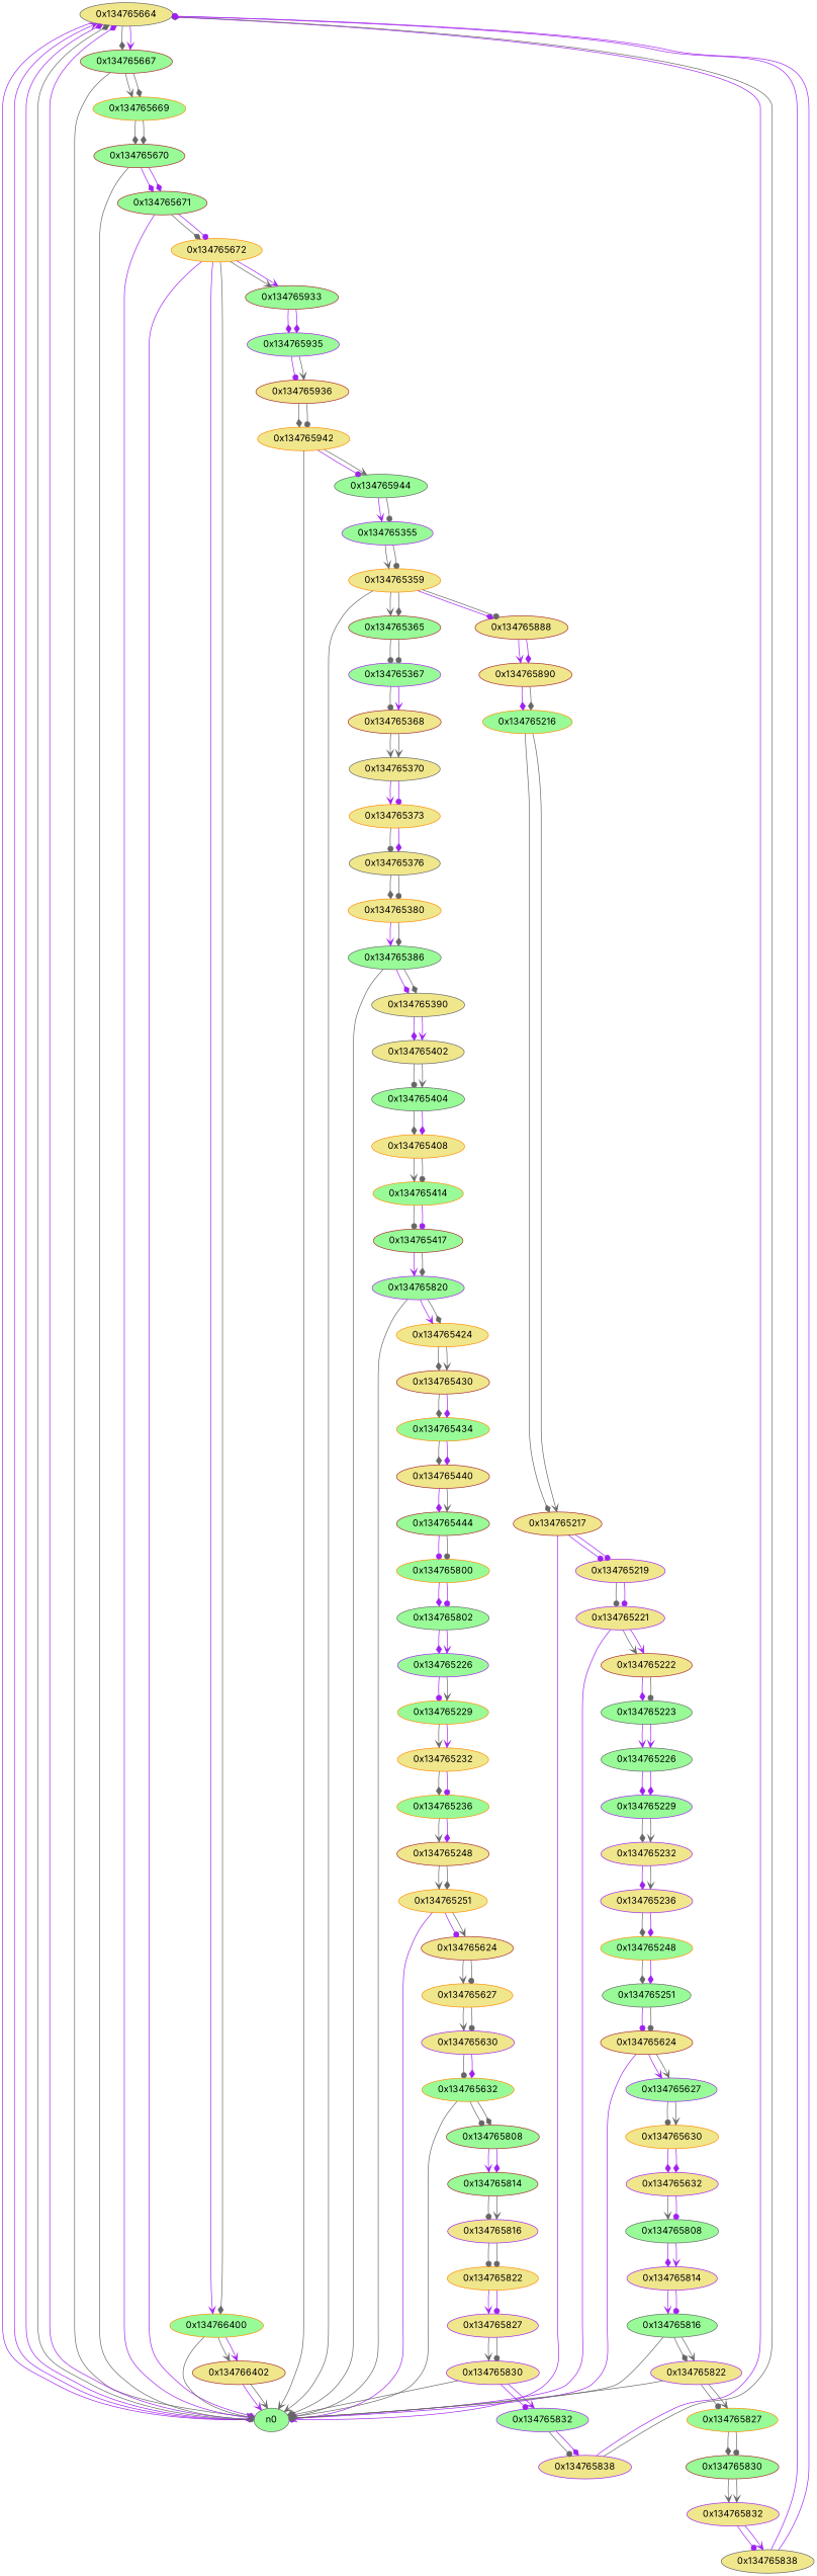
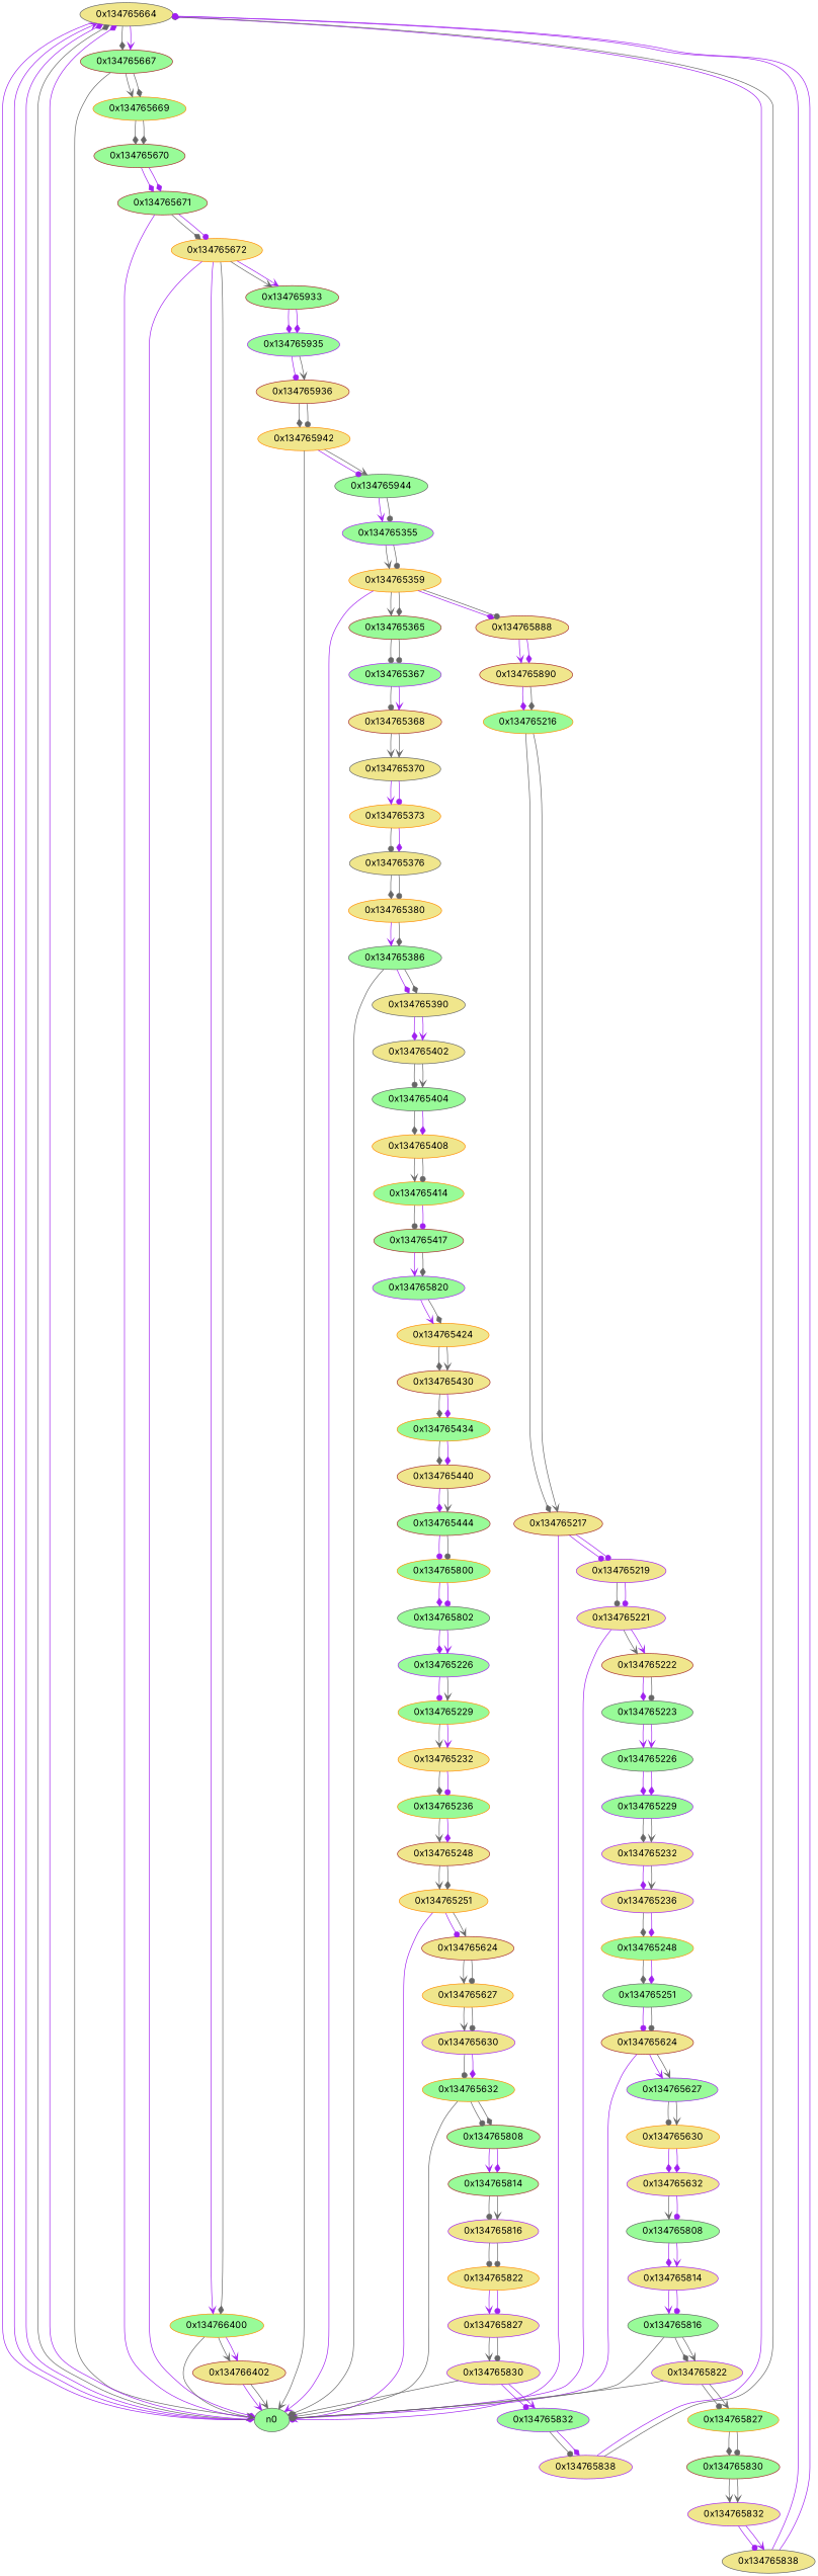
  digraph {
    fontname=Inter
    node [color=darkorange fillcolor=khaki fontname=Inter style=filled]
    edge [arrowhead=diamond color=gray40 fontname=Inter]
    n1 [color=gray40 label="0x134765664"]
    n2 [color=brown fillcolor=palegreen label="0x134765667"]
    n0 [color=gray40 fillcolor=palegreen]
    n3 [fillcolor=palegreen label="0x134765669"]
    n4 [color=brown fillcolor=palegreen label="0x134765670"]
    n5 [color=brown fillcolor=palegreen label="0x134765671"]
    n6 [label="0x134765672"]
    n7 [fillcolor=palegreen label="0x134766400"]
    n9 [color=brown fillcolor=palegreen label="0x134765933"]
    n8 [color=brown label="0x134766402"]
    n10 [color=purple fillcolor=palegreen label="0x134765935"]
    n11 [color=brown label="0x134765936"]
    n12 [label="0x134765942"]
    n13 [color=gray40 fillcolor=palegreen label="0x134765944"]
    n14 [color=purple fillcolor=palegreen label="0x134765355"]
    n15 [label="0x134765359"]
    n16 [color=brown fillcolor=palegreen label="0x134765365"]
    n56 [color=brown label="0x134765888"]
    n17 [color=purple fillcolor=palegreen label="0x134765367"]
    n57 [color=brown label="0x134765890"]
    n18 [color=brown label="0x134765368"]
    n19 [color=gray40 label="0x134765370"]
    n20 [label="0x134765373"]
    n21 [color=gray40 label="0x134765376"]
    n22 [label="0x134765380"]
    n23 [color=gray40 fillcolor=palegreen label="0x134765386"]
    n24 [color=gray40 label="0x134765390"]
    n25 [color=gray40 label="0x134765402"]
    n26 [color=gray40 fillcolor=palegreen label="0x134765404"]
    n27 [label="0x134765408"]
    n28 [fillcolor=palegreen label="0x134765414"]
    n29 [color=brown fillcolor=palegreen label="0x134765417"]
    n30 [color=purple fillcolor=palegreen label="0x134765820"]
    n31 [label="0x134765424"]
    n32 [color=brown label="0x134765430"]
    n33 [fillcolor=palegreen label="0x134765434"]
    n34 [color=brown label="0x134765440"]
    n35 [color=brown fillcolor=palegreen label="0x134765444"]
    n36 [fillcolor=palegreen label="0x134765800"]
    n37 [color=gray40 fillcolor=palegreen label="0x134765802"]
    n38 [color=purple fillcolor=palegreen label="0x134765226"]
    n39 [fillcolor=palegreen label="0x134765229"]
    n40 [label="0x134765232"]
    n41 [fillcolor=palegreen label="0x134765236"]
    n42 [color=brown label="0x134765248"]
    n43 [label="0x134765251"]
    n44 [color=brown label="0x134765624"]
    n45 [label="0x134765627"]
    n46 [color=purple label="0x134765630"]
    n47 [fillcolor=palegreen label="0x134765632"]
    n48 [color=brown fillcolor=palegreen label="0x134765808"]
    n49 [color=brown fillcolor=palegreen label="0x134765814"]
    n50 [color=purple label="0x134765816"]
    n51 [label="0x134765822"]
    n52 [color=purple label="0x134765827"]
    n53 [color=purple label="0x134765830"]
    n54 [color=purple fillcolor=palegreen label="0x134765832"]
    n55 [color=purple label="0x134765838"]
    n58 [fillcolor=palegreen label="0x134765216"]
    n59 [color=brown label="0x134765217"]
    n60 [color=purple label="0x134765219"]
    n61 [color=purple label="0x134765221"]
    n62 [color=brown label="0x134765222"]
    n63 [color=gray40 fillcolor=palegreen label="0x134765223"]
    n64 [color=gray40 fillcolor=palegreen label="0x134765226"]
    n65 [color=purple fillcolor=palegreen label="0x134765229"]
    n66 [color=purple label="0x134765232"]
    n67 [color=purple label="0x134765236"]
    n68 [fillcolor=palegreen label="0x134765248"]
    n69 [color=gray40 fillcolor=palegreen label="0x134765251"]
    n70 [color=brown label="0x134765624"]
    n71 [color=purple fillcolor=palegreen label="0x134765627"]
    n72 [label="0x134765630"]
    n73 [color=purple label="0x134765632"]
    n74 [color=gray40 fillcolor=palegreen label="0x134765808"]
    n75 [color=purple label="0x134765814"]
    n76 [color=gray40 fillcolor=palegreen label="0x134765816"]
    n77 [color=purple label="0x134765822"]
    n78 [fillcolor=palegreen label="0x134765827"]
    n79 [color=brown fillcolor=palegreen label="0x134765830"]
    n80 [color=purple label="0x134765832"]
    n81 [color=gray40 label="0x134765838"]
    n1 -> n2
    n1 -> n2 [arrowhead=vee color=purple]
    n1 -> n0 [color=purple]
    n2 -> n0 [arrowhead=vee]
    n2 -> n3 [arrowhead=vee]
    n2 -> n3
    n0 -> n1 [arrowhead=vee color=purple]
    n0 -> n1 [color=purple]
    n0 -> n1
    n0 -> n1 [color=purple]
    n3 -> n4
    n3 -> n4
-   n4 -> n0 [arrowhead=dot]
    n4 -> n5 [color=purple]
    n4 -> n5 [color=purple]
    n5 -> n0 [arrowhead=vee color=purple]
    n5 -> n6
    n5 -> n6 [arrowhead=dot color=purple]
    n6 -> n0 [color=purple]
    n6 -> n7 [arrowhead=vee color=purple]
    n6 -> n7
    n6 -> n9 [arrowhead=vee]
    n6 -> n9 [arrowhead=vee color=purple]
    n7 -> n0 [arrowhead=vee]
    n7 -> n8 [arrowhead=vee]
    n7 -> n8 [arrowhead=vee color=purple]
    n9 -> n10 [color=purple]
    n9 -> n10 [color=purple]
    n8 -> n0 [arrowhead=vee color=purple]
    n8 -> n0 [arrowhead=vee]
    n10 -> n11 [arrowhead=dot color=purple]
    n10 -> n11 [arrowhead=vee]
    n11 -> n12
    n11 -> n12 [arrowhead=dot]
    n12 -> n0 [arrowhead=vee]
    n12 -> n13 [arrowhead=dot color=purple]
    n12 -> n13 [arrowhead=vee]
    n13 -> n14 [arrowhead=vee color=purple]
    n13 -> n14 [arrowhead=dot]
    n14 -> n15 [arrowhead=vee]
    n14 -> n15 [arrowhead=dot]
-   n15 -> n0 [arrowhead=vee]
+   n15 -> n0 [arrowhead=vee color=purple]
    n15 -> n16 [arrowhead=vee]
    n15 -> n16
    n15 -> n56 [color=purple]
    n15 -> n56 [arrowhead=dot]
    n16 -> n17 [arrowhead=dot]
    n16 -> n17 [arrowhead=dot]
    n56 -> n57 [arrowhead=vee color=purple]
    n56 -> n57 [color=purple]
    n17 -> n18 [arrowhead=dot]
    n17 -> n18 [arrowhead=vee color=purple]
    n57 -> n58 [color=purple]
    n57 -> n58
    n18 -> n19 [arrowhead=vee]
    n18 -> n19 [arrowhead=vee]
    n19 -> n20 [arrowhead=vee color=purple]
    n19 -> n20 [arrowhead=dot color=purple]
    n20 -> n21 [arrowhead=dot]
    n20 -> n21 [color=purple]
    n21 -> n22
    n21 -> n22 [arrowhead=dot]
    n22 -> n23 [arrowhead=vee color=purple]
    n22 -> n23
    n23 -> n0
    n23 -> n24 [color=purple]
    n23 -> n24
    n24 -> n25 [color=purple]
    n24 -> n25 [arrowhead=vee color=purple]
    n25 -> n26 [arrowhead=dot]
    n25 -> n26 [arrowhead=vee]
    n26 -> n27
    n26 -> n27 [color=purple]
    n27 -> n28 [arrowhead=vee]
    n27 -> n28 [arrowhead=dot]
    n28 -> n29 [arrowhead=dot]
    n28 -> n29 [arrowhead=dot color=purple]
    n29 -> n30 [arrowhead=vee color=purple]
    n29 -> n30
-   n30 -> n0
    n30 -> n31 [arrowhead=vee color=purple]
    n30 -> n31
    n31 -> n32
    n31 -> n32 [arrowhead=vee]
    n32 -> n33
    n32 -> n33 [color=purple]
    n33 -> n34
    n33 -> n34 [color=purple]
    n34 -> n35 [color=purple]
    n34 -> n35 [arrowhead=vee]
    n35 -> n36 [arrowhead=dot color=purple]
    n35 -> n36 [arrowhead=dot]
    n36 -> n37 [color=purple]
    n36 -> n37 [arrowhead=dot color=purple]
    n37 -> n38 [color=purple]
    n37 -> n38 [arrowhead=vee color=purple]
    n38 -> n39 [arrowhead=dot color=purple]
    n38 -> n39 [arrowhead=vee]
    n39 -> n40 [arrowhead=vee]
    n39 -> n40 [arrowhead=vee color=purple]
    n40 -> n41
    n40 -> n41 [arrowhead=dot color=purple]
    n41 -> n42 [arrowhead=vee]
    n41 -> n42 [color=purple]
    n42 -> n43 [arrowhead=vee]
    n42 -> n43
    n43 -> n0 [arrowhead=vee color=purple]
    n43 -> n44 [arrowhead=dot color=purple]
    n43 -> n44 [arrowhead=vee]
    n44 -> n45 [arrowhead=vee]
    n44 -> n45 [arrowhead=dot]
    n45 -> n46 [arrowhead=vee]
    n45 -> n46 [arrowhead=dot]
    n46 -> n47 [arrowhead=dot]
    n46 -> n47 [color=purple]
    n47 -> n0
    n47 -> n48 [arrowhead=dot]
    n47 -> n48
    n48 -> n49 [arrowhead=vee color=purple]
    n48 -> n49 [color=purple]
    n49 -> n50 [arrowhead=dot]
    n49 -> n50 [arrowhead=vee]
    n50 -> n51 [arrowhead=dot]
    n50 -> n51 [arrowhead=dot]
    n51 -> n52 [arrowhead=vee color=purple]
    n51 -> n52 [arrowhead=dot color=purple]
    n52 -> n53 [arrowhead=vee]
    n52 -> n53 [arrowhead=dot]
    n53 -> n0
    n53 -> n54 [arrowhead=dot color=purple]
    n53 -> n54 [arrowhead=vee color=purple]
    n54 -> n55 [arrowhead=dot]
    n54 -> n55 [color=purple]
    n55 -> n1 [color=purple]
    n55 -> n1 [arrowhead=dot]
    n58 -> n59
    n58 -> n59 [arrowhead=vee]
    n59 -> n0 [arrowhead=dot color=purple]
    n59 -> n60 [arrowhead=dot color=purple]
    n59 -> n60 [arrowhead=dot color=purple]
    n60 -> n61 [arrowhead=dot]
    n60 -> n61 [arrowhead=dot color=purple]
    n61 -> n0 [arrowhead=dot color=purple]
    n61 -> n62 [arrowhead=vee]
    n61 -> n62 [arrowhead=vee color=purple]
    n62 -> n63 [color=purple]
    n62 -> n63 [arrowhead=dot]
    n63 -> n64 [arrowhead=vee color=purple]
    n63 -> n64 [arrowhead=vee color=purple]
    n64 -> n65 [color=purple]
    n64 -> n65 [color=purple]
    n65 -> n66
    n65 -> n66 [arrowhead=vee]
    n66 -> n67 [color=purple]
    n66 -> n67 [arrowhead=vee]
    n67 -> n68
    n67 -> n68 [color=purple]
    n68 -> n69
    n68 -> n69 [color=purple]
    n69 -> n70 [arrowhead=dot color=purple]
    n69 -> n70 [arrowhead=dot]
    n70 -> n0 [arrowhead=vee color=purple]
    n70 -> n71 [arrowhead=vee color=purple]
    n70 -> n71 [arrowhead=vee]
    n71 -> n72 [arrowhead=dot]
    n71 -> n72 [arrowhead=vee]
    n72 -> n73 [color=purple]
    n72 -> n73 [color=purple]
    n73 -> n74 [arrowhead=vee]
    n73 -> n74 [arrowhead=dot color=purple]
    n74 -> n75 [color=purple]
    n74 -> n75 [arrowhead=vee color=purple]
    n75 -> n76 [arrowhead=vee color=purple]
    n75 -> n76 [arrowhead=dot color=purple]
    n76 -> n0
    n76 -> n77
    n76 -> n77 [arrowhead=vee]
    n77 -> n0 [arrowhead=dot]
    n77 -> n78 [arrowhead=dot]
    n77 -> n78 [arrowhead=vee]
    n78 -> n79
    n78 -> n79 [arrowhead=dot]
    n79 -> n80 [arrowhead=vee]
    n79 -> n80 [arrowhead=vee]
    n80 -> n81 [arrowhead=dot color=purple]
    n80 -> n81 [arrowhead=vee color=purple]
    n81 -> n1 [arrowhead=dot color=purple]
    n81 -> n1 [arrowhead=dot color=purple]
  }
